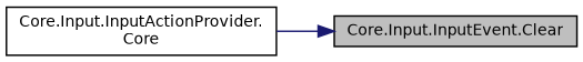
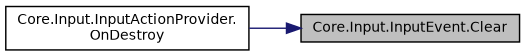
  digraph {
    rankdir=RL
    node [color=black fontname=Helvetica fontsize=10 shape=record style=filled]
    n1 [fillcolor=grey75 fontcolor=black height=0.2 label="Core.Input.InputEvent.Clear" width=0.4]
-   n2 [fillcolor=white height=0.2 label="Core.Input.InputActionProvider.\lCore" width=0.4]
+   n2 [fillcolor=white height=0.2 label="Core.Input.InputActionProvider.\lOnDestroy" width=0.4]
    n1 -> n2 [color=midnightblue dir=back fontname=Helvetica fontsize=10 labelfontname=Helvetica labelfontsize=10 style=solid]
  }
